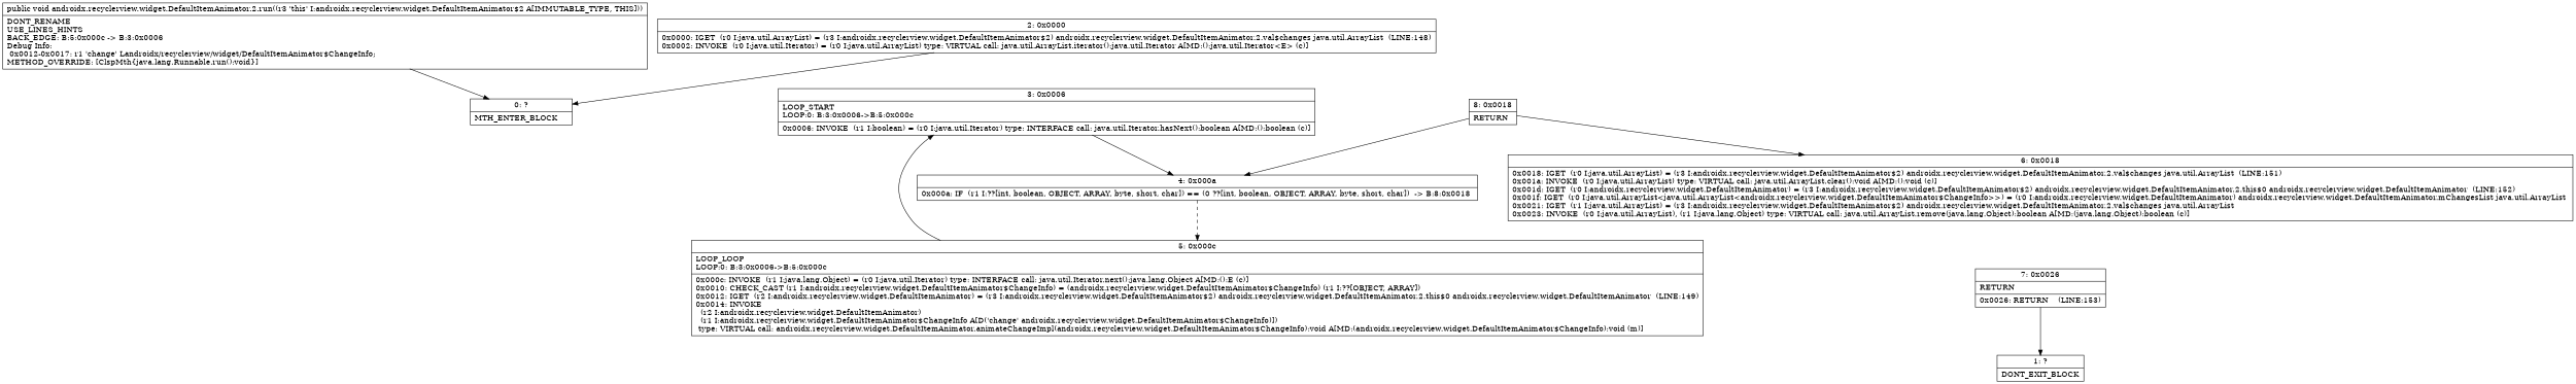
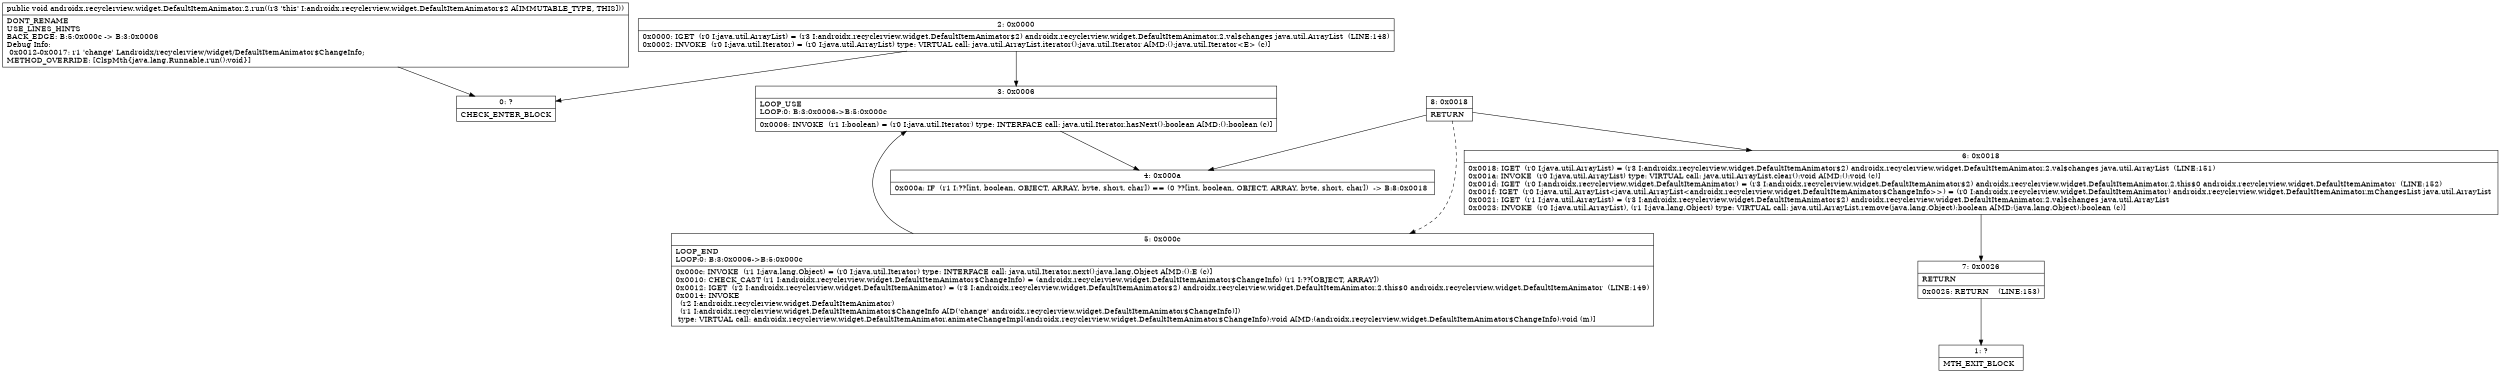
  digraph {
    node [shape=record]
-   n1 [label="{0\:\ ?|MTH_ENTER_BLOCK\l}"]
+   n1 [label="{0\:\ ?|CHECK_ENTER_BLOCK\l}"]
    n2 [label="{2\:\ 0x0000|0x0000: IGET  (r0 I:java.util.ArrayList) = (r3 I:androidx.recyclerview.widget.DefaultItemAnimator$2) androidx.recyclerview.widget.DefaultItemAnimator.2.val$changes java.util.ArrayList  (LINE:148)\l0x0002: INVOKE  (r0 I:java.util.Iterator) = (r0 I:java.util.ArrayList) type: VIRTUAL call: java.util.ArrayList.iterator():java.util.Iterator A[MD:():java.util.Iterator\<E\> (c)]\l}"]
-   n3 [label="{3\:\ 0x0006|LOOP_START\lLOOP:0: B:3:0x0006\-\>B:5:0x000c\l|0x0006: INVOKE  (r1 I:boolean) = (r0 I:java.util.Iterator) type: INTERFACE call: java.util.Iterator.hasNext():boolean A[MD:():boolean (c)]\l}"]
+   n3 [label="{3\:\ 0x0006|LOOP_USE\lLOOP:0: B:3:0x0006\-\>B:5:0x000c\l|0x0006: INVOKE  (r1 I:boolean) = (r0 I:java.util.Iterator) type: INTERFACE call: java.util.Iterator.hasNext():boolean A[MD:():boolean (c)]\l}"]
    n4 [label="{4\:\ 0x000a|0x000a: IF  (r1 I:??[int, boolean, OBJECT, ARRAY, byte, short, char]) == (0 ??[int, boolean, OBJECT, ARRAY, byte, short, char])  \-\> B:8:0x0018 \l}"]
-   n5 [label="{5\:\ 0x000c|LOOP_LOOP\lLOOP:0: B:3:0x0006\-\>B:5:0x000c\l|0x000c: INVOKE  (r1 I:java.lang.Object) = (r0 I:java.util.Iterator) type: INTERFACE call: java.util.Iterator.next():java.lang.Object A[MD:():E (c)]\l0x0010: CHECK_CAST (r1 I:androidx.recyclerview.widget.DefaultItemAnimator$ChangeInfo) = (androidx.recyclerview.widget.DefaultItemAnimator$ChangeInfo) (r1 I:??[OBJECT, ARRAY]) \l0x0012: IGET  (r2 I:androidx.recyclerview.widget.DefaultItemAnimator) = (r3 I:androidx.recyclerview.widget.DefaultItemAnimator$2) androidx.recyclerview.widget.DefaultItemAnimator.2.this$0 androidx.recyclerview.widget.DefaultItemAnimator  (LINE:149)\l0x0014: INVOKE  \l  (r2 I:androidx.recyclerview.widget.DefaultItemAnimator)\l  (r1 I:androidx.recyclerview.widget.DefaultItemAnimator$ChangeInfo A[D('change' androidx.recyclerview.widget.DefaultItemAnimator$ChangeInfo)])\l type: VIRTUAL call: androidx.recyclerview.widget.DefaultItemAnimator.animateChangeImpl(androidx.recyclerview.widget.DefaultItemAnimator$ChangeInfo):void A[MD:(androidx.recyclerview.widget.DefaultItemAnimator$ChangeInfo):void (m)]\l}"]
+   n5 [label="{5\:\ 0x000c|LOOP_END\lLOOP:0: B:3:0x0006\-\>B:5:0x000c\l|0x000c: INVOKE  (r1 I:java.lang.Object) = (r0 I:java.util.Iterator) type: INTERFACE call: java.util.Iterator.next():java.lang.Object A[MD:():E (c)]\l0x0010: CHECK_CAST (r1 I:androidx.recyclerview.widget.DefaultItemAnimator$ChangeInfo) = (androidx.recyclerview.widget.DefaultItemAnimator$ChangeInfo) (r1 I:??[OBJECT, ARRAY]) \l0x0012: IGET  (r2 I:androidx.recyclerview.widget.DefaultItemAnimator) = (r3 I:androidx.recyclerview.widget.DefaultItemAnimator$2) androidx.recyclerview.widget.DefaultItemAnimator.2.this$0 androidx.recyclerview.widget.DefaultItemAnimator  (LINE:149)\l0x0014: INVOKE  \l  (r2 I:androidx.recyclerview.widget.DefaultItemAnimator)\l  (r1 I:androidx.recyclerview.widget.DefaultItemAnimator$ChangeInfo A[D('change' androidx.recyclerview.widget.DefaultItemAnimator$ChangeInfo)])\l type: VIRTUAL call: androidx.recyclerview.widget.DefaultItemAnimator.animateChangeImpl(androidx.recyclerview.widget.DefaultItemAnimator$ChangeInfo):void A[MD:(androidx.recyclerview.widget.DefaultItemAnimator$ChangeInfo):void (m)]\l}"]
    n6 [label="{8\:\ 0x0018|RETURN\l}"]
    n7 [label="{6\:\ 0x0018|0x0018: IGET  (r0 I:java.util.ArrayList) = (r3 I:androidx.recyclerview.widget.DefaultItemAnimator$2) androidx.recyclerview.widget.DefaultItemAnimator.2.val$changes java.util.ArrayList  (LINE:151)\l0x001a: INVOKE  (r0 I:java.util.ArrayList) type: VIRTUAL call: java.util.ArrayList.clear():void A[MD:():void (c)]\l0x001d: IGET  (r0 I:androidx.recyclerview.widget.DefaultItemAnimator) = (r3 I:androidx.recyclerview.widget.DefaultItemAnimator$2) androidx.recyclerview.widget.DefaultItemAnimator.2.this$0 androidx.recyclerview.widget.DefaultItemAnimator  (LINE:152)\l0x001f: IGET  (r0 I:java.util.ArrayList\<java.util.ArrayList\<androidx.recyclerview.widget.DefaultItemAnimator$ChangeInfo\>\>) = (r0 I:androidx.recyclerview.widget.DefaultItemAnimator) androidx.recyclerview.widget.DefaultItemAnimator.mChangesList java.util.ArrayList \l0x0021: IGET  (r1 I:java.util.ArrayList) = (r3 I:androidx.recyclerview.widget.DefaultItemAnimator$2) androidx.recyclerview.widget.DefaultItemAnimator.2.val$changes java.util.ArrayList \l0x0023: INVOKE  (r0 I:java.util.ArrayList), (r1 I:java.lang.Object) type: VIRTUAL call: java.util.ArrayList.remove(java.lang.Object):boolean A[MD:(java.lang.Object):boolean (c)]\l}"]
-   n8 [label="{7\:\ 0x0026|RETURN\l|0x0026: RETURN    (LINE:153)\l}"]
-   n9 [label="{1\:\ ?|DONT_EXIT_BLOCK\l}"]
+   n8 [label="{7\:\ 0x0026|RETURN\l|0x0025: RETURN    (LINE:153)\l}"]
+   n9 [label="{1\:\ ?|MTH_EXIT_BLOCK\l}"]
    n10 [label="{public void androidx.recyclerview.widget.DefaultItemAnimator.2.run((r3 'this' I:androidx.recyclerview.widget.DefaultItemAnimator$2 A[IMMUTABLE_TYPE, THIS]))  | DONT_RENAME\lUSE_LINES_HINTS\lBACK_EDGE: B:5:0x000c \-\> B:3:0x0006\lDebug Info:\l  0x0012\-0x0017: r1 'change' Landroidx\/recyclerview\/widget\/DefaultItemAnimator$ChangeInfo;\lMETHOD_OVERRIDE: [ClspMth\{java.lang.Runnable.run():void\}]\l}"]
    n2 -> n1
+   n2 -> n3
    n3 -> n4
-   n4 -> n5 [style=dashed]
+   n6 -> n5 [style=dashed]
    n5 -> n3
    n6 -> n4
    n6 -> n7
+   n7 -> n8
    n8 -> n9
    n10 -> n1
  }
